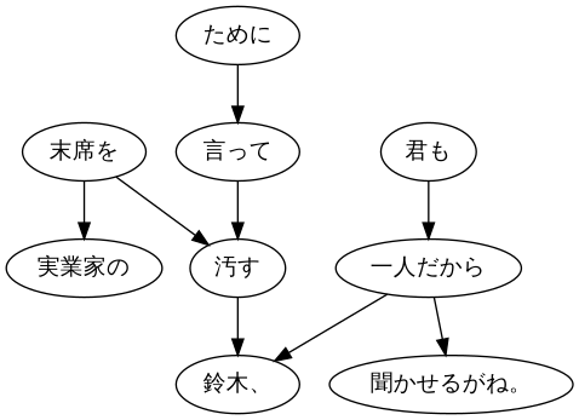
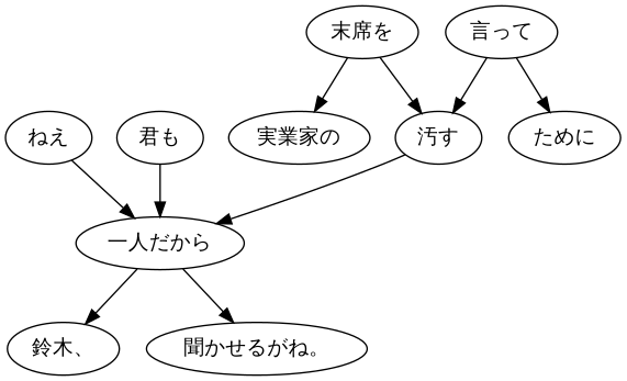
  digraph {
    fontname="DejaVu Sans"
    node [fontname="DejaVu Sans"]
    edge [fontname="DejaVu Sans"]
+   n1 [label="ねえ"]
    n2 [label="一人だから"]
    n3 [label="鈴木、"]
    n4 [label="聞かせるがね。"]
    n5 [label="君も"]
    n6 [label="実業家の"]
    n7 [label="末席を"]
    n8 [label="汚す"]
    n9 [label="ために"]
    n10 [label="言って"]
+   n1 -> n2
    n2 -> n3
    n2 -> n4
    n5 -> n2
    n7 -> n6
    n7 -> n8
-   n8 -> n3
-   n9 -> n10
+   n8 -> n2
+   n10 -> n9
    n10 -> n8
  }
